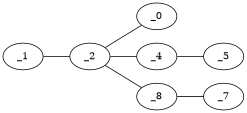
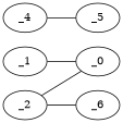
  graph {
    rankdir=LR
    node [charge=0 chem=1 symbol="C  " x=2.866 y=0.75]
    edge [valence=1]
    _1 [chem=4 symbol="N  " x=2]
    _2 [y=0.25]
    n3 [chem=5 label=_0 symbol="S  " y=-0.75]
    _4 [chem=4 symbol="N  " x=3.7321]
-   _6 [x=5.4641 label=_8]
+   _6 [x=5.4641]
    _5 [x=4.5981 y=0.25]
-   _7 [x=6.3301 y=0.25]
-   _1 -- _2
+   _1 -- n3
    _2 -- n3 [valence=2]
-   _2 -- _4
    _2 -- _6
    _4 -- _5
-   _6 -- _7 [valence=2]
  }
